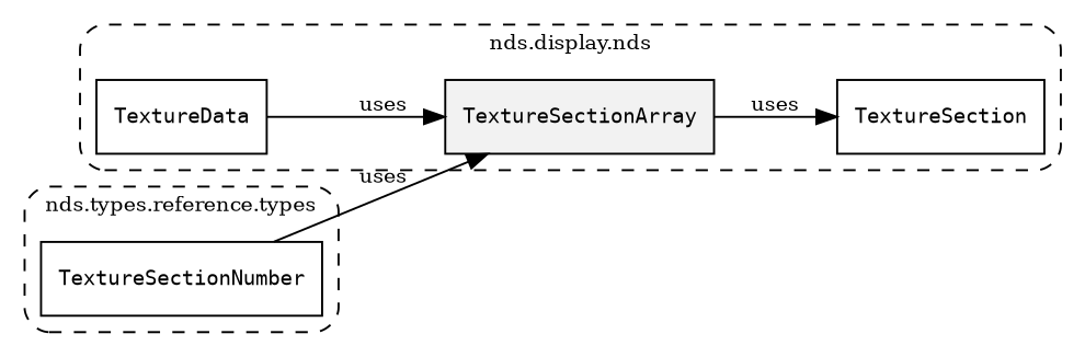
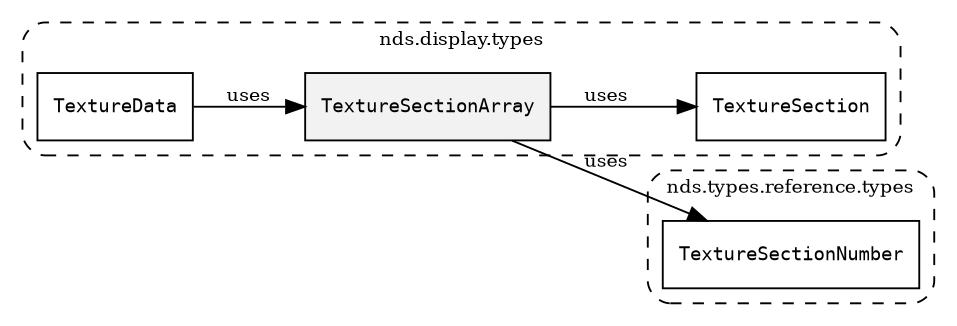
  digraph {
    fontsize=10
    rankdir=LR
    node [fontsize=10 shape=box]
    edge [fontsize=10]
    n1 [fillcolor="#0000000D" label=<<font face="monospace"><table align="center" border="0" cellspacing="0" cellpadding="0"><tr><td href="../../../content/packages/nds.display.types.html#Structure-TextureSectionArray" title="Structure defined in nds.display.types">TextureSectionArray</td></tr></table></font>> style=filled]
    n2 [label=<<font face="monospace"><table align="center" border="0" cellspacing="0" cellpadding="0"><tr><td href="../../../content/packages/nds.display.types.html#Structure-TextureSection" title="Structure defined in nds.display.types">TextureSection</td></tr></table></font>>]
    n3 [label=<<font face="monospace"><table align="center" border="0" cellspacing="0" cellpadding="0"><tr><td href="../../../content/packages/nds.display.types.html#Structure-TextureData" title="Structure defined in nds.display.types">TextureData</td></tr></table></font>>]
    n4 [label=<<font face="monospace"><table align="center" border="0" cellspacing="0" cellpadding="0"><tr><td href="../../../content/packages/nds.display.reference.types.html#Subtype-TextureSectionNumber" title="Subtype defined in nds.display.reference.types">TextureSectionNumber</td></tr></table></font>>]
    subgraph cluster_1 {
-     label="nds.display.nds"
+     label="nds.display.types"
      style="dashed, rounded"
      n1
      n2
      n3
    }
    subgraph cluster_2 {
      label="nds.types.reference.types"
      style="dashed, rounded"
      n4
    }
    n1 -> n2 [label=uses]
-   n4 -> n1 [label=uses]
+   n1 -> n4 [label=uses]
    n3 -> n1 [label=uses]
  }
